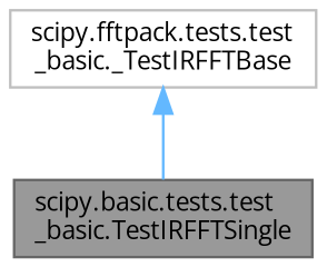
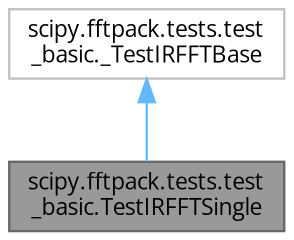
  digraph {
    fontname="Open Sans"
    node [fontname="Open Sans" fontsize=10 shape=box style=filled]
-   n1 [color=gray40 fillcolor=grey60 fontcolor=black height=0.2 label="scipy.basic.tests.test\l_basic.TestIRFFTSingle" width=0.4]
+   n1 [color=gray40 fillcolor=grey60 fontcolor=black height=0.2 label="scipy.fftpack.tests.test\l_basic.TestIRFFTSingle" width=0.4]
    n2 [color=grey75 fillcolor=white height=0.2 label="scipy.fftpack.tests.test\l_basic._TestIRFFTBase" width=0.4]
    n2 -> n1 [color=steelblue1 dir=back fontname="Open Sans" fontsize=10 labelfontname=Helvetica labelfontsize=10 style=solid]
  }
